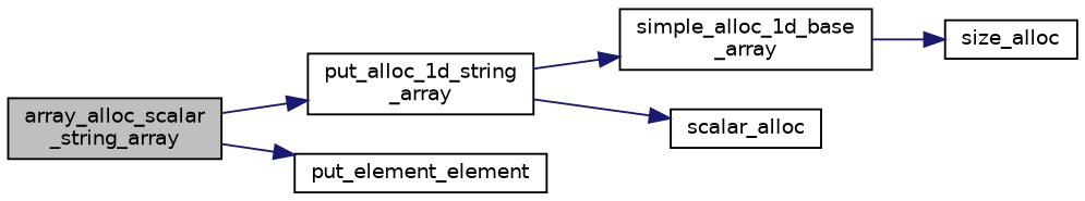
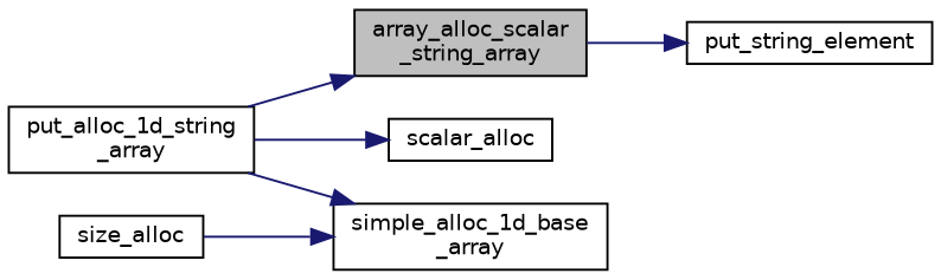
  digraph {
    rankdir=LR
    node [color=black fillcolor=white fontname=Helvetica fontsize=10 shape=record style=filled]
    edge [color=midnightblue fontname=Helvetica fontsize=10 labelfontname=Helvetica labelfontsize=10 style=solid]
    n1 [fillcolor=grey75 fontcolor=black height=0.2 label="array_alloc_scalar\l_string_array" width=0.4]
    n2 [height=0.2 label="put_alloc_1d_string\l_array" width=0.4]
-   n3 [height=0.2 label=put_element_element width=0.4]
+   n3 [height=0.2 label=put_string_element width=0.4]
    n4 [height=0.2 label="simple_alloc_1d_base\l_array" width=0.4]
    n5 [height=0.2 label=scalar_alloc width=0.4]
    n6 [height=0.2 label=size_alloc width=0.4]
-   n1 -> n2
+   n2 -> n1
    n1 -> n3
    n2 -> n4
    n2 -> n5
-   n4 -> n6
+   n6 -> n4
  }
